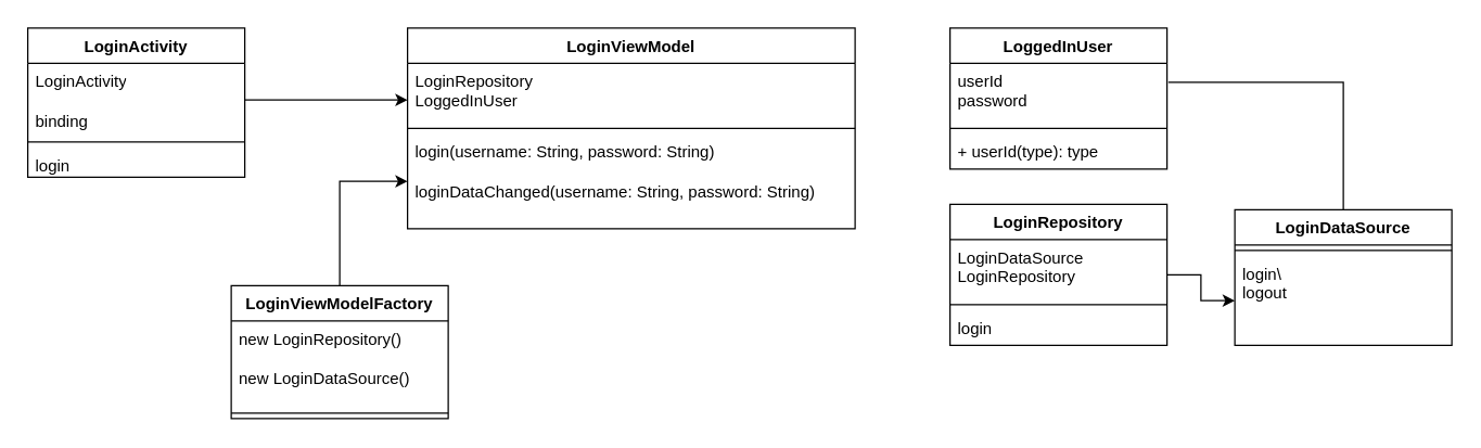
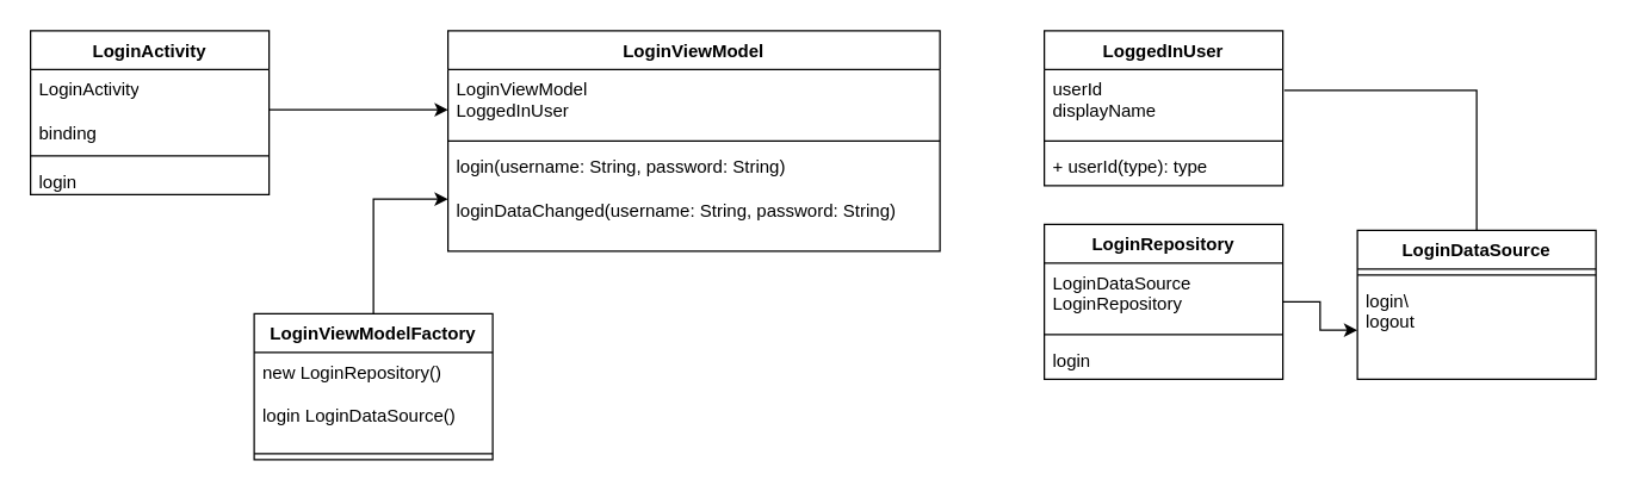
  <mxCell id="0" />
  <mxCell id="1" parent="0" />
  <mxCell id="2" value="LoginActivity" style="swimlane;fontStyle=1;align=center;verticalAlign=top;childLayout=stackLayout;horizontal=1;startSize=26;horizontalStack=0;resizeParent=1;resizeParentMax=0;resizeLast=0;collapsible=1;marginBottom=0;whiteSpace=wrap;html=1;" vertex="1" parent="1"><mxGeometry x="20" y="20" width="160" height="110" as="geometry"><mxRectangle x="230" y="220" width="110" height="26" as="alternateBounds" /></mxGeometry></mxCell>
  <mxCell id="3" value="LoginActivity&lt;br&gt;&lt;br&gt;binding" style="text;strokeColor=none;fillColor=none;align=left;verticalAlign=top;spacingLeft=4;spacingRight=4;overflow=hidden;rotatable=0;points=[[0,0.5],[1,0.5]];portConstraint=eastwest;whiteSpace=wrap;html=1;" vertex="1" parent="2"><mxGeometry y="26" width="160" height="54" as="geometry" /></mxCell>
  <mxCell id="4" value="" style="line;strokeWidth=1;fillColor=none;align=left;verticalAlign=middle;spacingTop=-1;spacingLeft=3;spacingRight=3;rotatable=0;labelPosition=right;points=[];portConstraint=eastwest;whiteSpace=wrap;html=1;" vertex="1" parent="2"><mxGeometry y="80" width="160" height="8" as="geometry" /></mxCell>
  <mxCell id="5" value="login&lt;br&gt;" style="text;strokeColor=none;fillColor=none;align=left;verticalAlign=top;spacingLeft=4;spacingRight=4;overflow=hidden;rotatable=0;points=[[0,0.5],[1,0.5]];portConstraint=eastwest;whiteSpace=wrap;html=1;" vertex="1" parent="2"><mxGeometry y="88" width="160" height="22" as="geometry" /></mxCell>
  <mxCell id="6" value="LoginViewModel&lt;br&gt;" style="swimlane;fontStyle=1;align=center;verticalAlign=top;childLayout=stackLayout;horizontal=1;startSize=26;horizontalStack=0;resizeParent=1;resizeParentMax=0;resizeLast=0;collapsible=1;marginBottom=0;whiteSpace=wrap;html=1;" vertex="1" parent="1"><mxGeometry x="300" y="20" width="330" height="148" as="geometry" /></mxCell>
- <mxCell id="7" value="LoginRepository&lt;br&gt;LoggedInUser" style="text;strokeColor=none;fillColor=none;align=left;verticalAlign=top;spacingLeft=4;spacingRight=4;overflow=hidden;rotatable=0;points=[[0,0.5],[1,0.5]];portConstraint=eastwest;whiteSpace=wrap;html=1;" vertex="1" parent="6"><mxGeometry y="26" width="330" height="44" as="geometry" /></mxCell>
+ <mxCell id="7" value="LoginViewModel&lt;br&gt;LoggedInUser" style="text;strokeColor=none;fillColor=none;align=left;verticalAlign=top;spacingLeft=4;spacingRight=4;overflow=hidden;rotatable=0;points=[[0,0.5],[1,0.5]];portConstraint=eastwest;whiteSpace=wrap;html=1;" vertex="1" parent="6"><mxGeometry y="26" width="330" height="44" as="geometry" /></mxCell>
  <mxCell id="8" value="" style="line;strokeWidth=1;fillColor=none;align=left;verticalAlign=middle;spacingTop=-1;spacingLeft=3;spacingRight=3;rotatable=0;labelPosition=right;points=[];portConstraint=eastwest;whiteSpace=wrap;html=1;" vertex="1" parent="6"><mxGeometry y="70" width="330" height="8" as="geometry" /></mxCell>
  <mxCell id="9" value="login(username: String, password: String)&lt;br&gt;&lt;br&gt;loginDataChanged(username: String, password: String)" style="text;strokeColor=none;fillColor=none;align=left;verticalAlign=top;spacingLeft=4;spacingRight=4;overflow=hidden;rotatable=0;points=[[0,0.5],[1,0.5]];portConstraint=eastwest;whiteSpace=wrap;html=1;" vertex="1" parent="6"><mxGeometry y="78" width="330" height="70" as="geometry" /></mxCell>
  <mxCell id="10" style="edgeStyle=orthogonalEdgeStyle;rounded=0;orthogonalLoop=1;jettySize=auto;html=1;" edge="1" parent="1" source="3"><mxGeometry relative="1" as="geometry"><mxPoint x="300" y="73" as="targetPoint" /></mxGeometry></mxCell>
  <mxCell id="11" style="edgeStyle=orthogonalEdgeStyle;rounded=0;orthogonalLoop=1;jettySize=auto;html=1;" edge="1" parent="1" source="12" target="9"><mxGeometry relative="1" as="geometry" /></mxCell>
  <mxCell id="12" value="LoginViewModelFactory" style="swimlane;fontStyle=1;align=center;verticalAlign=top;childLayout=stackLayout;horizontal=1;startSize=26;horizontalStack=0;resizeParent=1;resizeParentMax=0;resizeLast=0;collapsible=1;marginBottom=0;whiteSpace=wrap;html=1;" vertex="1" parent="1"><mxGeometry x="170" y="210" width="160" height="98" as="geometry" /></mxCell>
- <mxCell id="13" value="new LoginRepository()&lt;br&gt;&lt;br&gt;new LoginDataSource()" style="text;strokeColor=none;fillColor=none;align=left;verticalAlign=top;spacingLeft=4;spacingRight=4;overflow=hidden;rotatable=0;points=[[0,0.5],[1,0.5]];portConstraint=eastwest;whiteSpace=wrap;html=1;" vertex="1" parent="12"><mxGeometry y="26" width="160" height="64" as="geometry" /></mxCell>
+ <mxCell id="13" value="new LoginRepository()&lt;br&gt;&lt;br&gt;login LoginDataSource()" style="text;strokeColor=none;fillColor=none;align=left;verticalAlign=top;spacingLeft=4;spacingRight=4;overflow=hidden;rotatable=0;points=[[0,0.5],[1,0.5]];portConstraint=eastwest;whiteSpace=wrap;html=1;" vertex="1" parent="12"><mxGeometry y="26" width="160" height="64" as="geometry" /></mxCell>
  <mxCell id="14" value="" style="line;strokeWidth=1;fillColor=none;align=left;verticalAlign=middle;spacingTop=-1;spacingLeft=3;spacingRight=3;rotatable=0;labelPosition=right;points=[];portConstraint=eastwest;whiteSpace=wrap;html=1;" vertex="1" parent="12"><mxGeometry y="90" width="160" height="8" as="geometry" /></mxCell>
  <mxCell id="15" value="LoggedInUser" style="swimlane;fontStyle=1;align=center;verticalAlign=top;childLayout=stackLayout;horizontal=1;startSize=26;horizontalStack=0;resizeParent=1;resizeParentMax=0;resizeLast=0;collapsible=1;marginBottom=0;whiteSpace=wrap;html=1;" vertex="1" parent="1"><mxGeometry x="700" y="20" width="160" height="104" as="geometry" /></mxCell>
- <mxCell id="16" value="userId&lt;br&gt;password" style="text;strokeColor=none;fillColor=none;align=left;verticalAlign=top;spacingLeft=4;spacingRight=4;overflow=hidden;rotatable=0;points=[[0,0.5],[1,0.5]];portConstraint=eastwest;whiteSpace=wrap;html=1;" vertex="1" parent="15"><mxGeometry y="26" width="160" height="44" as="geometry" /></mxCell>
+ <mxCell id="16" value="userId&lt;br&gt;displayName" style="text;strokeColor=none;fillColor=none;align=left;verticalAlign=top;spacingLeft=4;spacingRight=4;overflow=hidden;rotatable=0;points=[[0,0.5],[1,0.5]];portConstraint=eastwest;whiteSpace=wrap;html=1;" vertex="1" parent="15"><mxGeometry y="26" width="160" height="44" as="geometry" /></mxCell>
  <mxCell id="17" value="" style="line;strokeWidth=1;fillColor=none;align=left;verticalAlign=middle;spacingTop=-1;spacingLeft=3;spacingRight=3;rotatable=0;labelPosition=right;points=[];portConstraint=eastwest;whiteSpace=wrap;html=1;" vertex="1" parent="15"><mxGeometry y="70" width="160" height="8" as="geometry" /></mxCell>
  <mxCell id="18" value="+ userId(type): type" style="text;strokeColor=none;fillColor=none;align=left;verticalAlign=top;spacingLeft=4;spacingRight=4;overflow=hidden;rotatable=0;points=[[0,0.5],[1,0.5]];portConstraint=eastwest;whiteSpace=wrap;html=1;" vertex="1" parent="15"><mxGeometry y="78" width="160" height="26" as="geometry" /></mxCell>
  <mxCell id="19" value="" style="edgeStyle=orthogonalEdgeStyle;rounded=0;orthogonalLoop=1;jettySize=auto;html=1;" edge="1" parent="1" source="20" target="27"><mxGeometry relative="1" as="geometry" /></mxCell>
  <mxCell id="20" value="LoginRepository" style="swimlane;fontStyle=1;align=center;verticalAlign=top;childLayout=stackLayout;horizontal=1;startSize=26;horizontalStack=0;resizeParent=1;resizeParentMax=0;resizeLast=0;collapsible=1;marginBottom=0;whiteSpace=wrap;html=1;" vertex="1" parent="1"><mxGeometry x="700" y="150" width="160" height="104" as="geometry" /></mxCell>
  <mxCell id="21" value="LoginDataSource&lt;br&gt;LoginRepository" style="text;strokeColor=none;fillColor=none;align=left;verticalAlign=top;spacingLeft=4;spacingRight=4;overflow=hidden;rotatable=0;points=[[0,0.5],[1,0.5]];portConstraint=eastwest;whiteSpace=wrap;html=1;" vertex="1" parent="20"><mxGeometry y="26" width="160" height="44" as="geometry" /></mxCell>
  <mxCell id="22" value="" style="line;strokeWidth=1;fillColor=none;align=left;verticalAlign=middle;spacingTop=-1;spacingLeft=3;spacingRight=3;rotatable=0;labelPosition=right;points=[];portConstraint=eastwest;whiteSpace=wrap;html=1;" vertex="1" parent="20"><mxGeometry y="70" width="160" height="8" as="geometry" /></mxCell>
  <mxCell id="23" value="login" style="text;strokeColor=none;fillColor=none;align=left;verticalAlign=top;spacingLeft=4;spacingRight=4;overflow=hidden;rotatable=0;points=[[0,0.5],[1,0.5]];portConstraint=eastwest;whiteSpace=wrap;html=1;" vertex="1" parent="20"><mxGeometry y="78" width="160" height="26" as="geometry" /></mxCell>
  <mxCell id="24" style="edgeStyle=orthogonalEdgeStyle;rounded=0;orthogonalLoop=1;jettySize=auto;html=1;entryX=1.006;entryY=0.318;entryDx=0;entryDy=0;entryPerimeter=0;endArrow=none;" edge="1" parent="1" source="25" target="16"><mxGeometry relative="1" as="geometry" /></mxCell>
  <mxCell id="25" value="LoginDataSource" style="swimlane;fontStyle=1;align=center;verticalAlign=top;childLayout=stackLayout;horizontal=1;startSize=26;horizontalStack=0;resizeParent=1;resizeParentMax=0;resizeLast=0;collapsible=1;marginBottom=0;whiteSpace=wrap;html=1;" vertex="1" parent="1"><mxGeometry x="910" y="154" width="160" height="100" as="geometry" /></mxCell>
  <mxCell id="26" value="" style="line;strokeWidth=1;fillColor=none;align=left;verticalAlign=middle;spacingTop=-1;spacingLeft=3;spacingRight=3;rotatable=0;labelPosition=right;points=[];portConstraint=eastwest;whiteSpace=wrap;html=1;" vertex="1" parent="25"><mxGeometry y="26" width="160" height="8" as="geometry" /></mxCell>
  <mxCell id="27" value="login\&lt;br&gt;logout" style="text;strokeColor=none;fillColor=none;align=left;verticalAlign=top;spacingLeft=4;spacingRight=4;overflow=hidden;rotatable=0;points=[[0,0.5],[1,0.5]];portConstraint=eastwest;whiteSpace=wrap;html=1;" vertex="1" parent="25"><mxGeometry y="34" width="160" height="66" as="geometry" /></mxCell>
